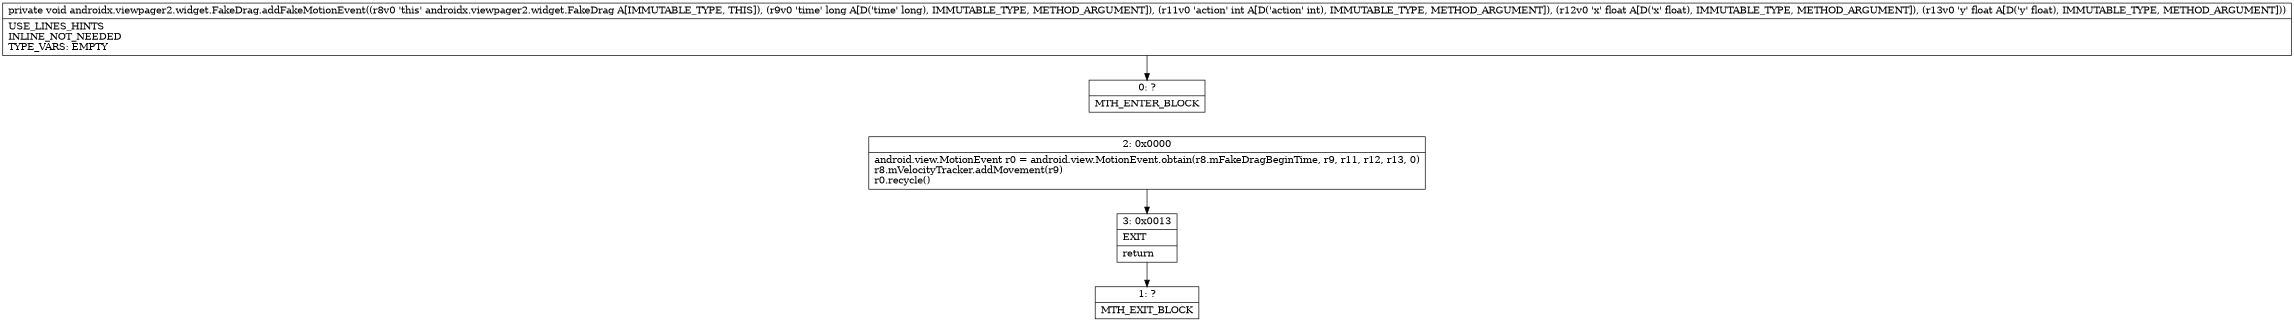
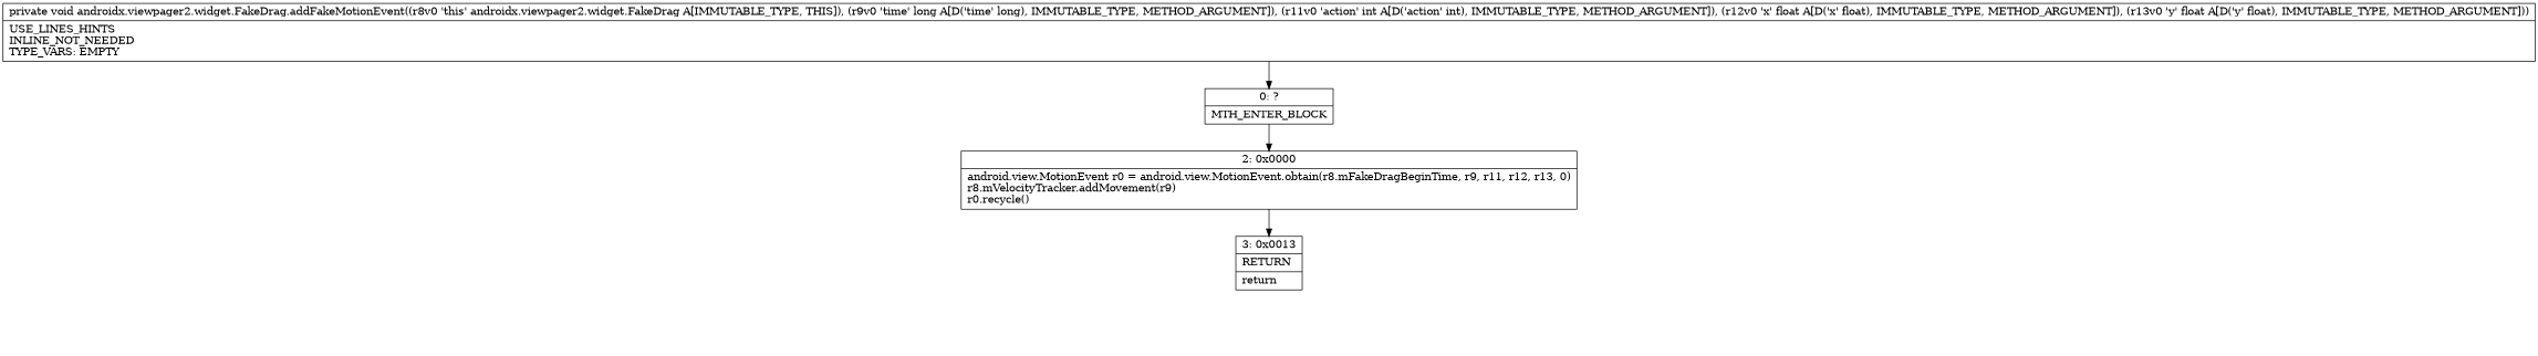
  digraph {
    node [shape=record]
    n1 [label="{0\:\ ?|MTH_ENTER_BLOCK\l}"]
    n2 [label="{2\:\ 0x0000|android.view.MotionEvent r0 = android.view.MotionEvent.obtain(r8.mFakeDragBeginTime, r9, r11, r12, r13, 0)\lr8.mVelocityTracker.addMovement(r9)\lr0.recycle()\l}"]
-   n3 [label="{3\:\ 0x0013|EXIT\l|return\l}"]
-   n4 [label="{1\:\ ?|MTH_EXIT_BLOCK\l}"]
+   n3 [label="{3\:\ 0x0013|RETURN\l|return\l}"]
    n5 [label="{private void androidx.viewpager2.widget.FakeDrag.addFakeMotionEvent((r8v0 'this' androidx.viewpager2.widget.FakeDrag A[IMMUTABLE_TYPE, THIS]), (r9v0 'time' long A[D('time' long), IMMUTABLE_TYPE, METHOD_ARGUMENT]), (r11v0 'action' int A[D('action' int), IMMUTABLE_TYPE, METHOD_ARGUMENT]), (r12v0 'x' float A[D('x' float), IMMUTABLE_TYPE, METHOD_ARGUMENT]), (r13v0 'y' float A[D('y' float), IMMUTABLE_TYPE, METHOD_ARGUMENT]))  | USE_LINES_HINTS\lINLINE_NOT_NEEDED\lTYPE_VARS: EMPTY\l}"]
+   n1 -> n2
    n2 -> n3
-   n3 -> n4
    n5 -> n1
  }
